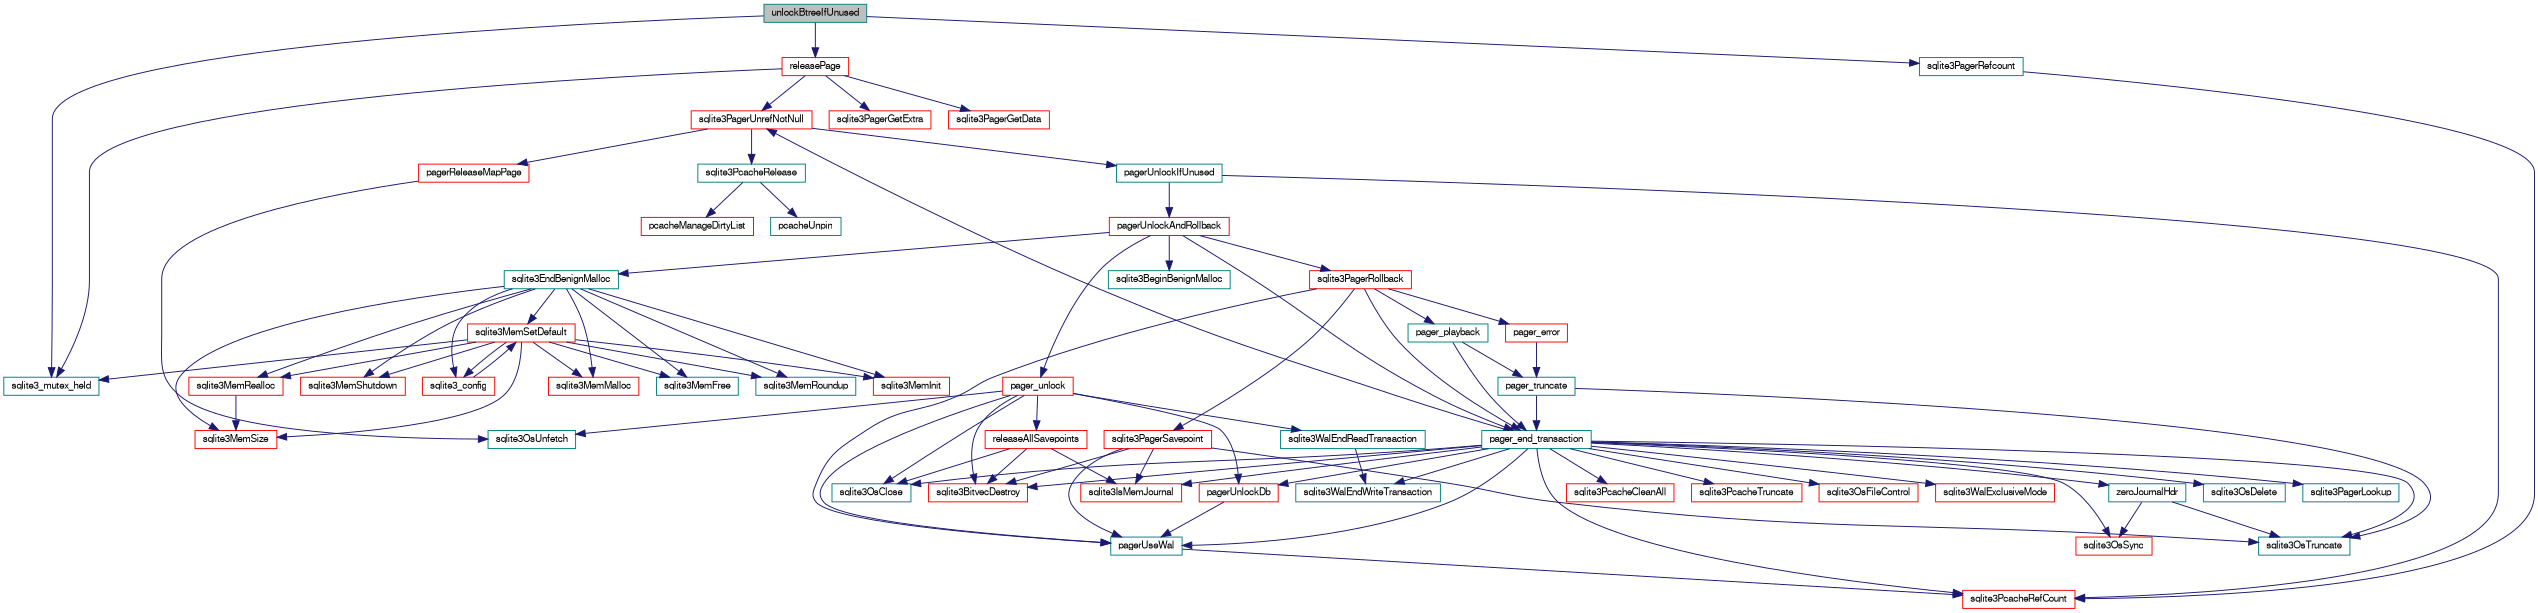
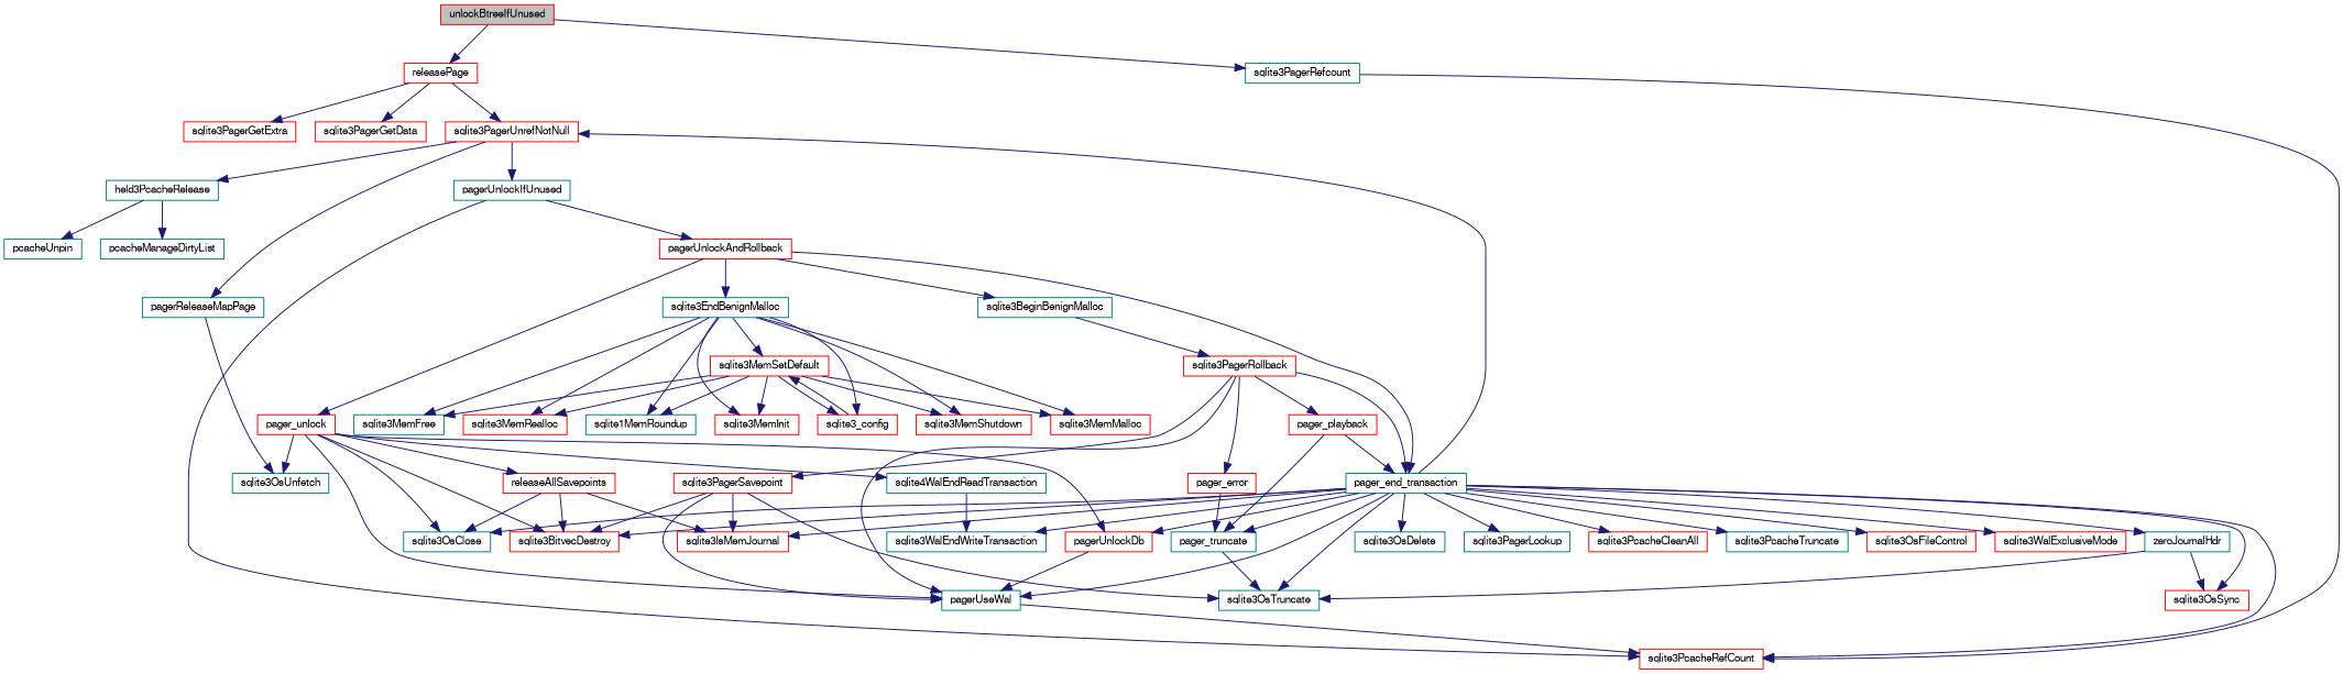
  digraph {
    rankdir=TB
    node [color=red fillcolor=white fontname=FreeSans fontsize=10 shape=record style=filled]
    edge [color=midnightblue fontname=FreeSans fontsize=10 labelfontname=FreeSans labelfontsize=10 style=solid]
-   n1 [color=teal fillcolor=grey75 fontcolor=black height=0.2 label=unlockBtreeIfUnused width=0.4]
-   n2 [color=teal height=0.2 label=sqlite3_mutex_held width=0.4]
+   n1 [fillcolor=grey75 fontcolor=black height=0.2 label=unlockBtreeIfUnused width=0.4]
    n3 [color=teal height=0.2 label=sqlite3PagerRefcount width=0.4]
    n4 [height=0.2 label=releasePage width=0.4]
    n5 [height=0.2 label=sqlite3PcacheRefCount width=0.4]
    n6 [height=0.2 label=sqlite3PagerGetExtra width=0.4]
    n7 [height=0.2 label=sqlite3PagerGetData width=0.4]
    n8 [height=0.2 label=sqlite3PagerUnrefNotNull width=0.4]
-   n9 [height=0.2 label=pagerReleaseMapPage width=0.4]
-   n10 [color=teal height=0.2 label=sqlite3PcacheRelease width=0.4]
+   n9 [color=teal height=0.2 label=pagerReleaseMapPage width=0.4]
+   n10 [color=teal height=0.2 label=held3PcacheRelease width=0.4]
    n11 [color=teal height=0.2 label=pagerUnlockIfUnused width=0.4]
    n12 [color=teal height=0.2 label=sqlite3OsUnfetch width=0.4]
    n13 [color=teal height=0.2 label=pcacheUnpin width=0.4]
-   n14 [height=0.2 label=pcacheManageDirtyList width=0.4]
+   n14 [color=teal height=0.2 label=pcacheManageDirtyList width=0.4]
    n15 [height=0.2 label=pagerUnlockAndRollback width=0.4]
    n16 [color=teal height=0.2 label=sqlite3BeginBenignMalloc width=0.4]
    n17 [height=0.2 label=sqlite3PagerRollback width=0.4]
    n18 [color=teal height=0.2 label=pager_end_transaction width=0.4]
    n19 [color=teal height=0.2 label=sqlite3EndBenignMalloc width=0.4]
    n20 [height=0.2 label=pager_unlock width=0.4]
    n21 [color=teal height=0.2 label=pagerUseWal width=0.4]
    n22 [height=0.2 label=sqlite3PagerSavepoint width=0.4]
-   n23 [color=teal height=0.2 label=pager_playback width=0.4]
+   n23 [height=0.2 label=pager_playback width=0.4]
    n24 [height=0.2 label=pager_error width=0.4]
    n25 [height=0.2 label=sqlite3BitvecDestroy width=0.4]
    n26 [height=0.2 label=sqlite3IsMemJournal width=0.4]
    n27 [color=teal height=0.2 label=sqlite3OsTruncate width=0.4]
    n28 [color=teal height=0.2 label=sqlite3OsClose width=0.4]
    n29 [height=0.2 label=sqlite3OsSync width=0.4]
    n30 [color=teal height=0.2 label=zeroJournalHdr width=0.4]
    n31 [color=teal height=0.2 label=sqlite3OsDelete width=0.4]
    n32 [color=teal height=0.2 label=sqlite3PagerLookup width=0.4]
    n33 [height=0.2 label=sqlite3PcacheCleanAll width=0.4]
-   n34 [height=0.2 label=sqlite3PcacheTruncate width=0.4]
+   n34 [color=teal height=0.2 label=sqlite3PcacheTruncate width=0.4]
    n35 [color=teal height=0.2 label=sqlite3WalEndWriteTransaction width=0.4]
    n36 [color=teal height=0.2 label=pager_truncate width=0.4]
    n37 [height=0.2 label=sqlite3OsFileControl width=0.4]
    n38 [height=0.2 label=sqlite3WalExclusiveMode width=0.4]
    n39 [height=0.2 label=pagerUnlockDb width=0.4]
    n40 [height=0.2 label=sqlite3MemMalloc width=0.4]
    n41 [color=teal height=0.2 label=sqlite3MemFree width=0.4]
    n42 [height=0.2 label=sqlite3MemRealloc width=0.4]
-   n43 [height=0.2 label=sqlite3MemSize width=0.4]
-   n44 [color=teal height=0.2 label=sqlite3MemRoundup width=0.4]
+   n44 [color=teal height=0.2 label=sqlite1MemRoundup width=0.4]
    n45 [height=0.2 label=sqlite3MemInit width=0.4]
    n46 [height=0.2 label=sqlite3MemShutdown width=0.4]
    n47 [height=0.2 label=sqlite3MemSetDefault width=0.4]
    n48 [height=0.2 label=sqlite3_config width=0.4]
    n49 [height=0.2 label=releaseAllSavepoints width=0.4]
-   n50 [color=teal height=0.2 label=sqlite3WalEndReadTransaction width=0.4]
-   n1 -> n2
+   n50 [color=teal height=0.2 label=sqlite4WalEndReadTransaction width=0.4]
    n1 -> n3
    n1 -> n4
    n3 -> n5
-   n4 -> n2
    n4 -> n6
    n4 -> n7
    n4 -> n8
    n8 -> n9
    n8 -> n10
    n8 -> n11
    n9 -> n12
    n10 -> n13
    n10 -> n14
    n11 -> n5
    n11 -> n15
    n15 -> n16
-   n15 -> n17
+   n16 -> n17
    n15 -> n18
    n15 -> n19
    n15 -> n20
    n17 -> n18
    n17 -> n21
    n17 -> n22
    n17 -> n23
    n17 -> n24
    n18 -> n5
    n18 -> n8
    n18 -> n21
    n18 -> n25
    n18 -> n26
    n18 -> n27
    n18 -> n28
    n18 -> n29
    n18 -> n30
    n18 -> n31
    n18 -> n32
    n18 -> n33
    n18 -> n34
    n18 -> n35
-   n36 -> n18
+   n18 -> n36
    n18 -> n37
    n18 -> n38
    n18 -> n39
    n19 -> n40
    n19 -> n41
    n19 -> n42
-   n19 -> n43
    n19 -> n44
    n19 -> n45
    n19 -> n46
    n19 -> n47
    n19 -> n48
    n20 -> n12
    n20 -> n21
    n20 -> n25
    n20 -> n28
    n20 -> n39
    n20 -> n49
    n20 -> n50
    n21 -> n5
    n22 -> n21
    n22 -> n25
    n22 -> n26
    n22 -> n27
    n23 -> n18
    n23 -> n36
    n24 -> n36
    n30 -> n27
    n30 -> n29
    n36 -> n27
    n39 -> n21
-   n42 -> n43
-   n47 -> n2
    n47 -> n40
    n47 -> n41
    n47 -> n42
-   n47 -> n43
    n47 -> n44
    n47 -> n45
    n47 -> n46
    n47 -> n48
    n48 -> n47
    n49 -> n25
    n49 -> n26
    n49 -> n28
    n50 -> n35
  }
